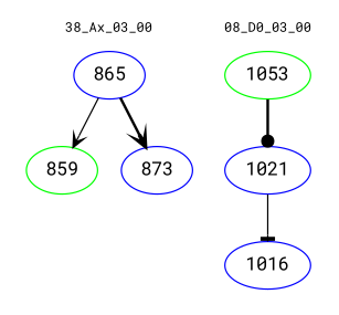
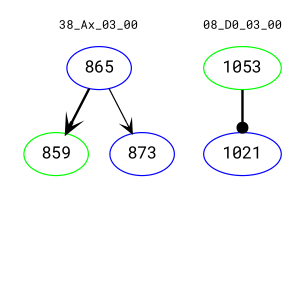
  digraph {
    fontname="Roboto Mono"
    node [color=blue fontname="Roboto Mono"]
    edge [arrowhead=vee color=black fontname="Roboto Mono" style=solid]
    n1 [label=865]
    n2 [color=green label=859]
    n3 [label=873]
    n4 [label=1021]
-   n5 [label=1016]
    n6 [color=green label=1053]
    subgraph cluster_1 {
      color=white
      fontsize=10
      label="38_Ax_03_00"
      n1
      n2
      n3
    }
    subgraph cluster_2 {
      color=white
      fontsize=10
      label="08_D0_03_00"
      n4
-     n5
      n6
    }
-   n1 -> n2
-   n1 -> n3 [style=bold]
-   n4 -> n5 [arrowhead=tee]
+   n1 -> n2 [style=bold]
+   n1 -> n3
    n6 -> n4 [arrowhead=dot style=bold]
  }
